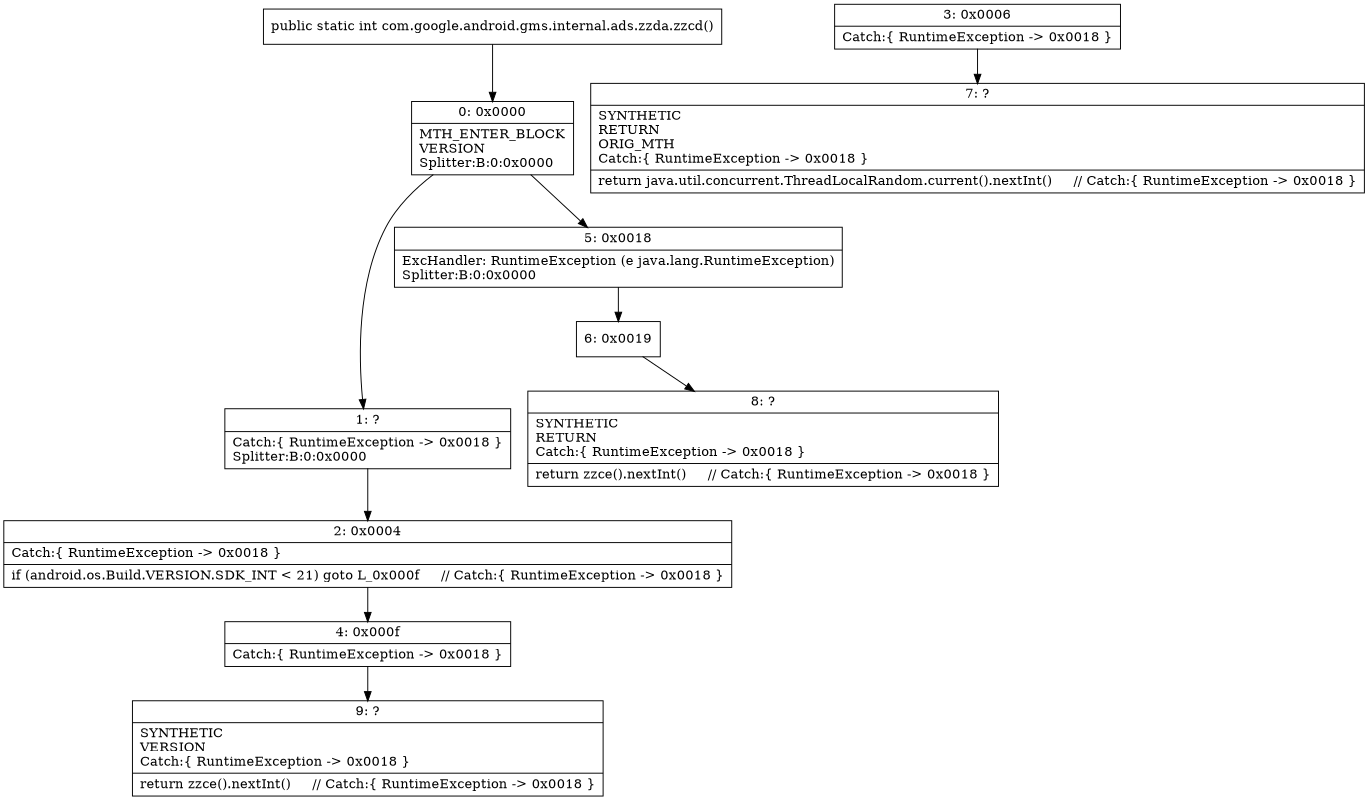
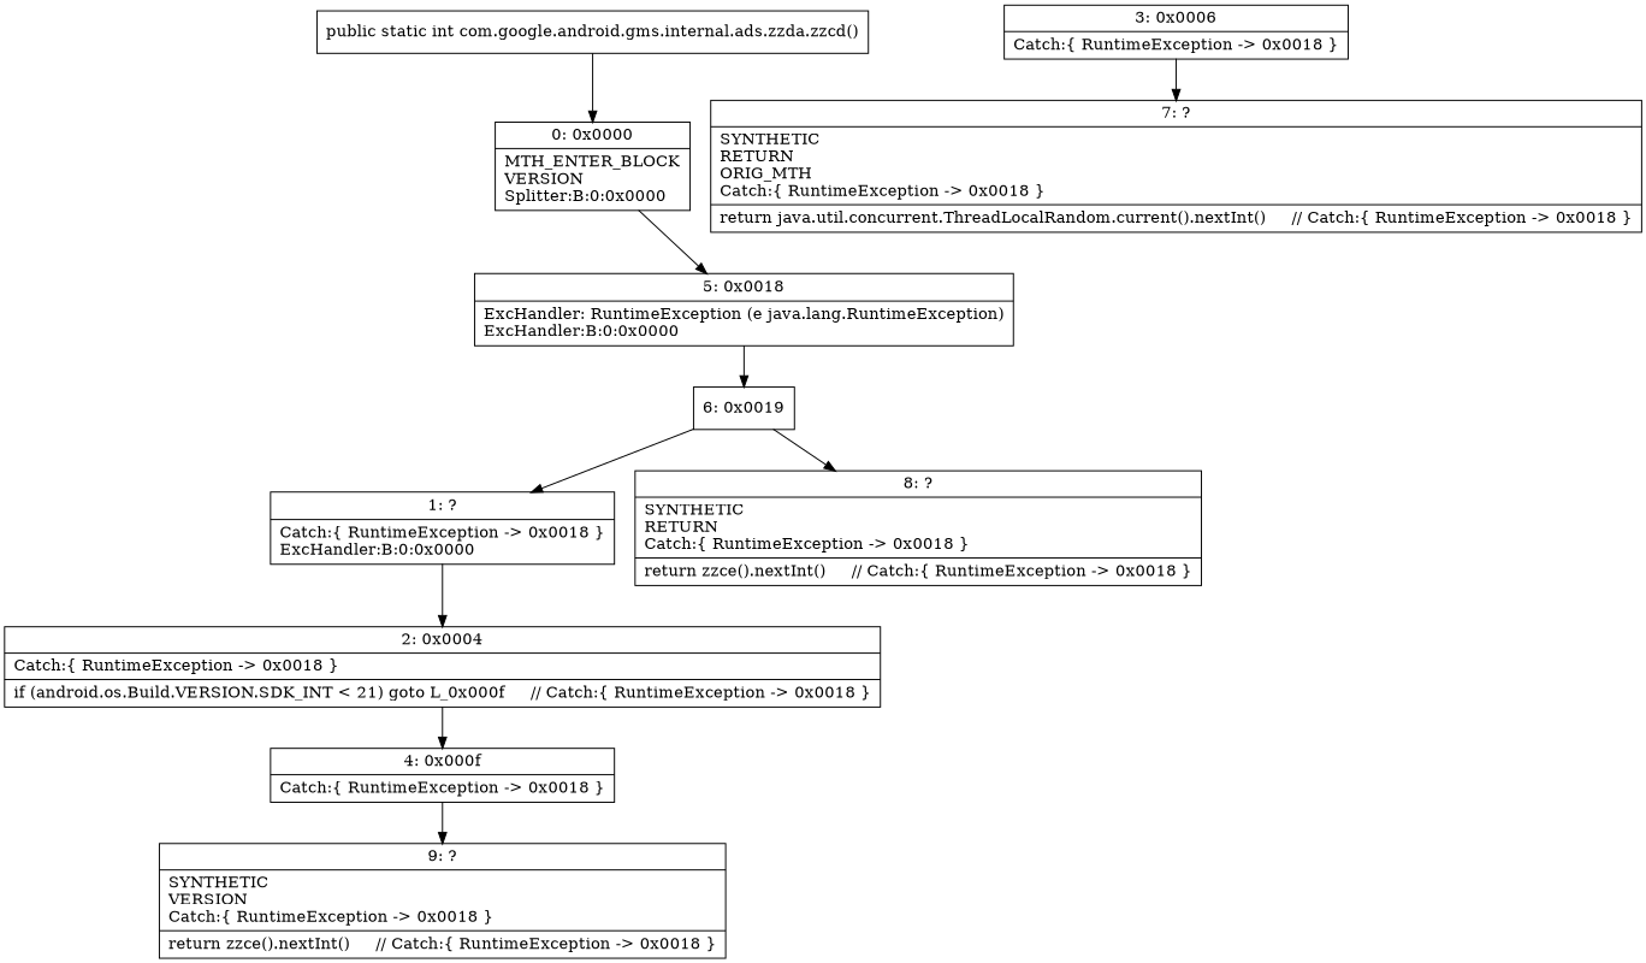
  digraph {
    node [shape=record]
    n1 [label="{0\:\ 0x0000|MTH_ENTER_BLOCK\lVERSION\lSplitter:B:0:0x0000\l}"]
-   n2 [label="{1\:\ ?|Catch:\{ RuntimeException \-\> 0x0018 \}\lSplitter:B:0:0x0000\l}"]
-   n3 [label="{5\:\ 0x0018|ExcHandler: RuntimeException (e java.lang.RuntimeException)\lSplitter:B:0:0x0000\l}"]
+   n2 [label="{1\:\ ?|Catch:\{ RuntimeException \-\> 0x0018 \}\lExcHandler:B:0:0x0000\l}"]
+   n3 [label="{5\:\ 0x0018|ExcHandler: RuntimeException (e java.lang.RuntimeException)\lExcHandler:B:0:0x0000\l}"]
    n4 [label="{2\:\ 0x0004|Catch:\{ RuntimeException \-\> 0x0018 \}\l|if (android.os.Build.VERSION.SDK_INT \< 21) goto L_0x000f     \/\/ Catch:\{ RuntimeException \-\> 0x0018 \}\l}"]
    n5 [label="{6\:\ 0x0019}"]
    n6 [label="{4\:\ 0x000f|Catch:\{ RuntimeException \-\> 0x0018 \}\l}"]
    n7 [label="{3\:\ 0x0006|Catch:\{ RuntimeException \-\> 0x0018 \}\l}"]
    n8 [label="{7\:\ ?|SYNTHETIC\lRETURN\lORIG_MTH\lCatch:\{ RuntimeException \-\> 0x0018 \}\l|return java.util.concurrent.ThreadLocalRandom.current().nextInt()     \/\/ Catch:\{ RuntimeException \-\> 0x0018 \}\l}"]
    n9 [label="{9\:\ ?|SYNTHETIC\lVERSION\lCatch:\{ RuntimeException \-\> 0x0018 \}\l|return zzce().nextInt()     \/\/ Catch:\{ RuntimeException \-\> 0x0018 \}\l}"]
    n10 [label="{8\:\ ?|SYNTHETIC\lRETURN\lCatch:\{ RuntimeException \-\> 0x0018 \}\l|return zzce().nextInt()     \/\/ Catch:\{ RuntimeException \-\> 0x0018 \}\l}"]
    n11 [label="{public static int com.google.android.gms.internal.ads.zzda.zzcd() }"]
-   n1 -> n2
+   n5 -> n2
    n1 -> n3
    n2 -> n4
    n3 -> n5
    n4 -> n6
    n5 -> n10
    n6 -> n9
    n7 -> n8
    n11 -> n1
  }
